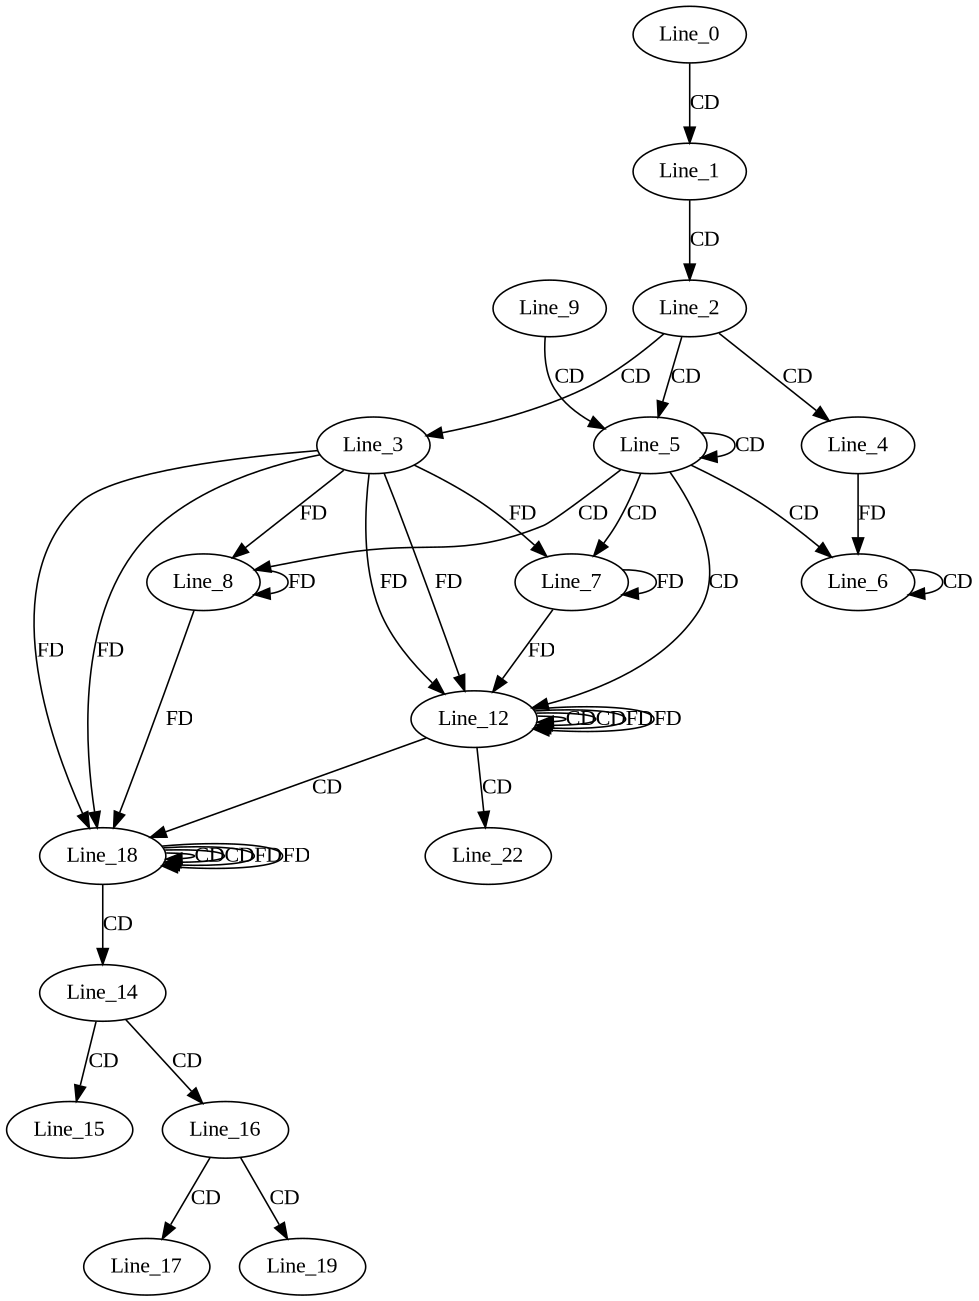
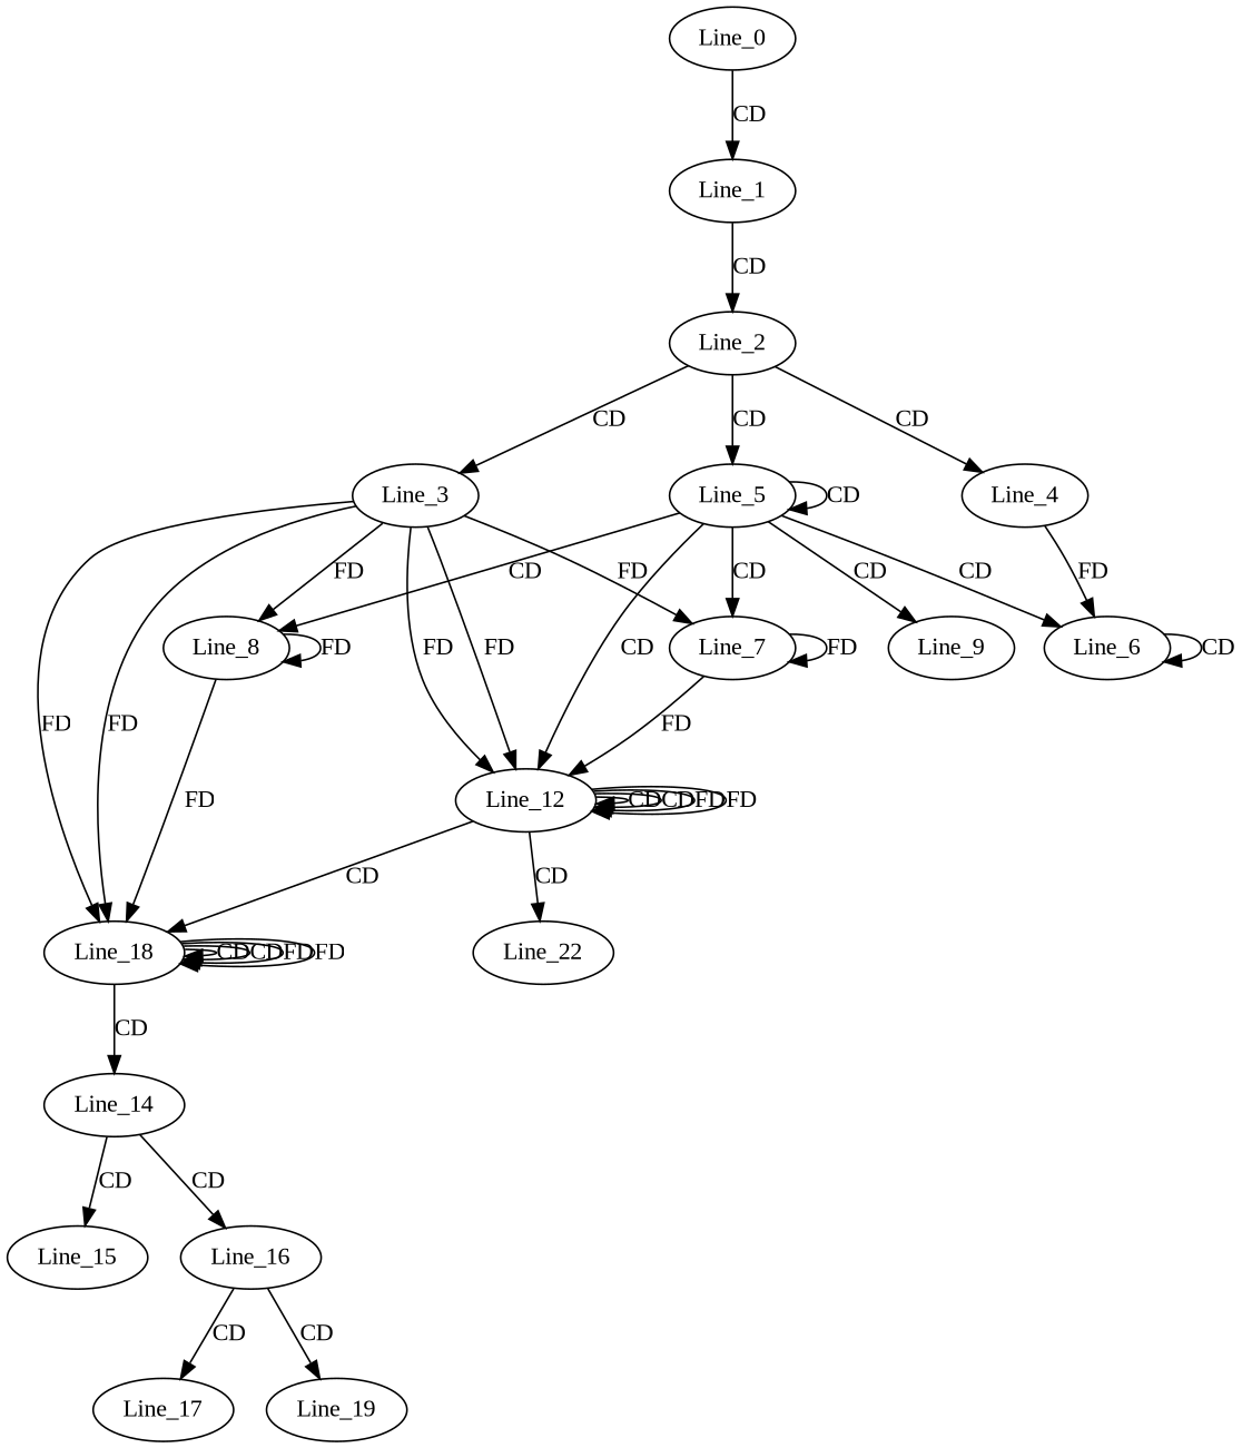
  digraph {
    fontname="Liberation Serif"
    node [fontname="Liberation Serif"]
    edge [fontname="Liberation Serif"]
    Line_0
    Line_1
    Line_2
    Line_3
    Line_4
    Line_5
    Line_7
    Line_8
    Line_12
    n10 [label=Line_18]
    Line_6
    Line_9
    Line_22
    Line_14
    Line_15
    Line_16
    Line_17
    Line_19
    Line_0 -> Line_1 [label=CD]
    Line_1 -> Line_2 [label=CD]
    Line_2 -> Line_3 [label=CD]
    Line_2 -> Line_4 [label=CD]
    Line_2 -> Line_5 [label=CD]
    Line_3 -> Line_7 [label=FD]
    Line_3 -> Line_8 [label=FD]
    Line_3 -> Line_12 [label=FD]
    Line_3 -> Line_12 [label=FD]
    Line_3 -> n10 [label=FD]
    Line_3 -> n10 [label=FD]
    Line_4 -> Line_6 [label=FD]
    Line_5 -> Line_5 [label=CD]
    Line_5 -> Line_7 [label=CD]
    Line_5 -> Line_8 [label=CD]
    Line_5 -> Line_12 [label=CD]
    Line_5 -> Line_6 [label=CD]
-   Line_9 -> Line_5 [label=CD]
+   Line_5 -> Line_9 [label=CD]
    Line_7 -> Line_7 [label=FD]
    Line_7 -> Line_12 [label=FD]
    Line_8 -> Line_8 [label=FD]
    Line_8 -> n10 [label=FD]
    Line_12 -> Line_12 [label=CD]
    Line_12 -> Line_12 [label=CD]
    Line_12 -> Line_12 [label=FD]
    Line_12 -> Line_12 [label=FD]
    Line_12 -> n10 [label=CD]
    Line_12 -> Line_22 [label=CD]
    n10 -> n10 [label=CD]
    n10 -> n10 [label=CD]
    n10 -> n10 [label=FD]
    n10 -> n10 [label=FD]
    n10 -> Line_14 [label=CD]
    Line_6 -> Line_6 [label=CD]
    Line_14 -> Line_15 [label=CD]
    Line_14 -> Line_16 [label=CD]
    Line_16 -> Line_17 [label=CD]
    Line_16 -> Line_19 [label=CD]
  }
